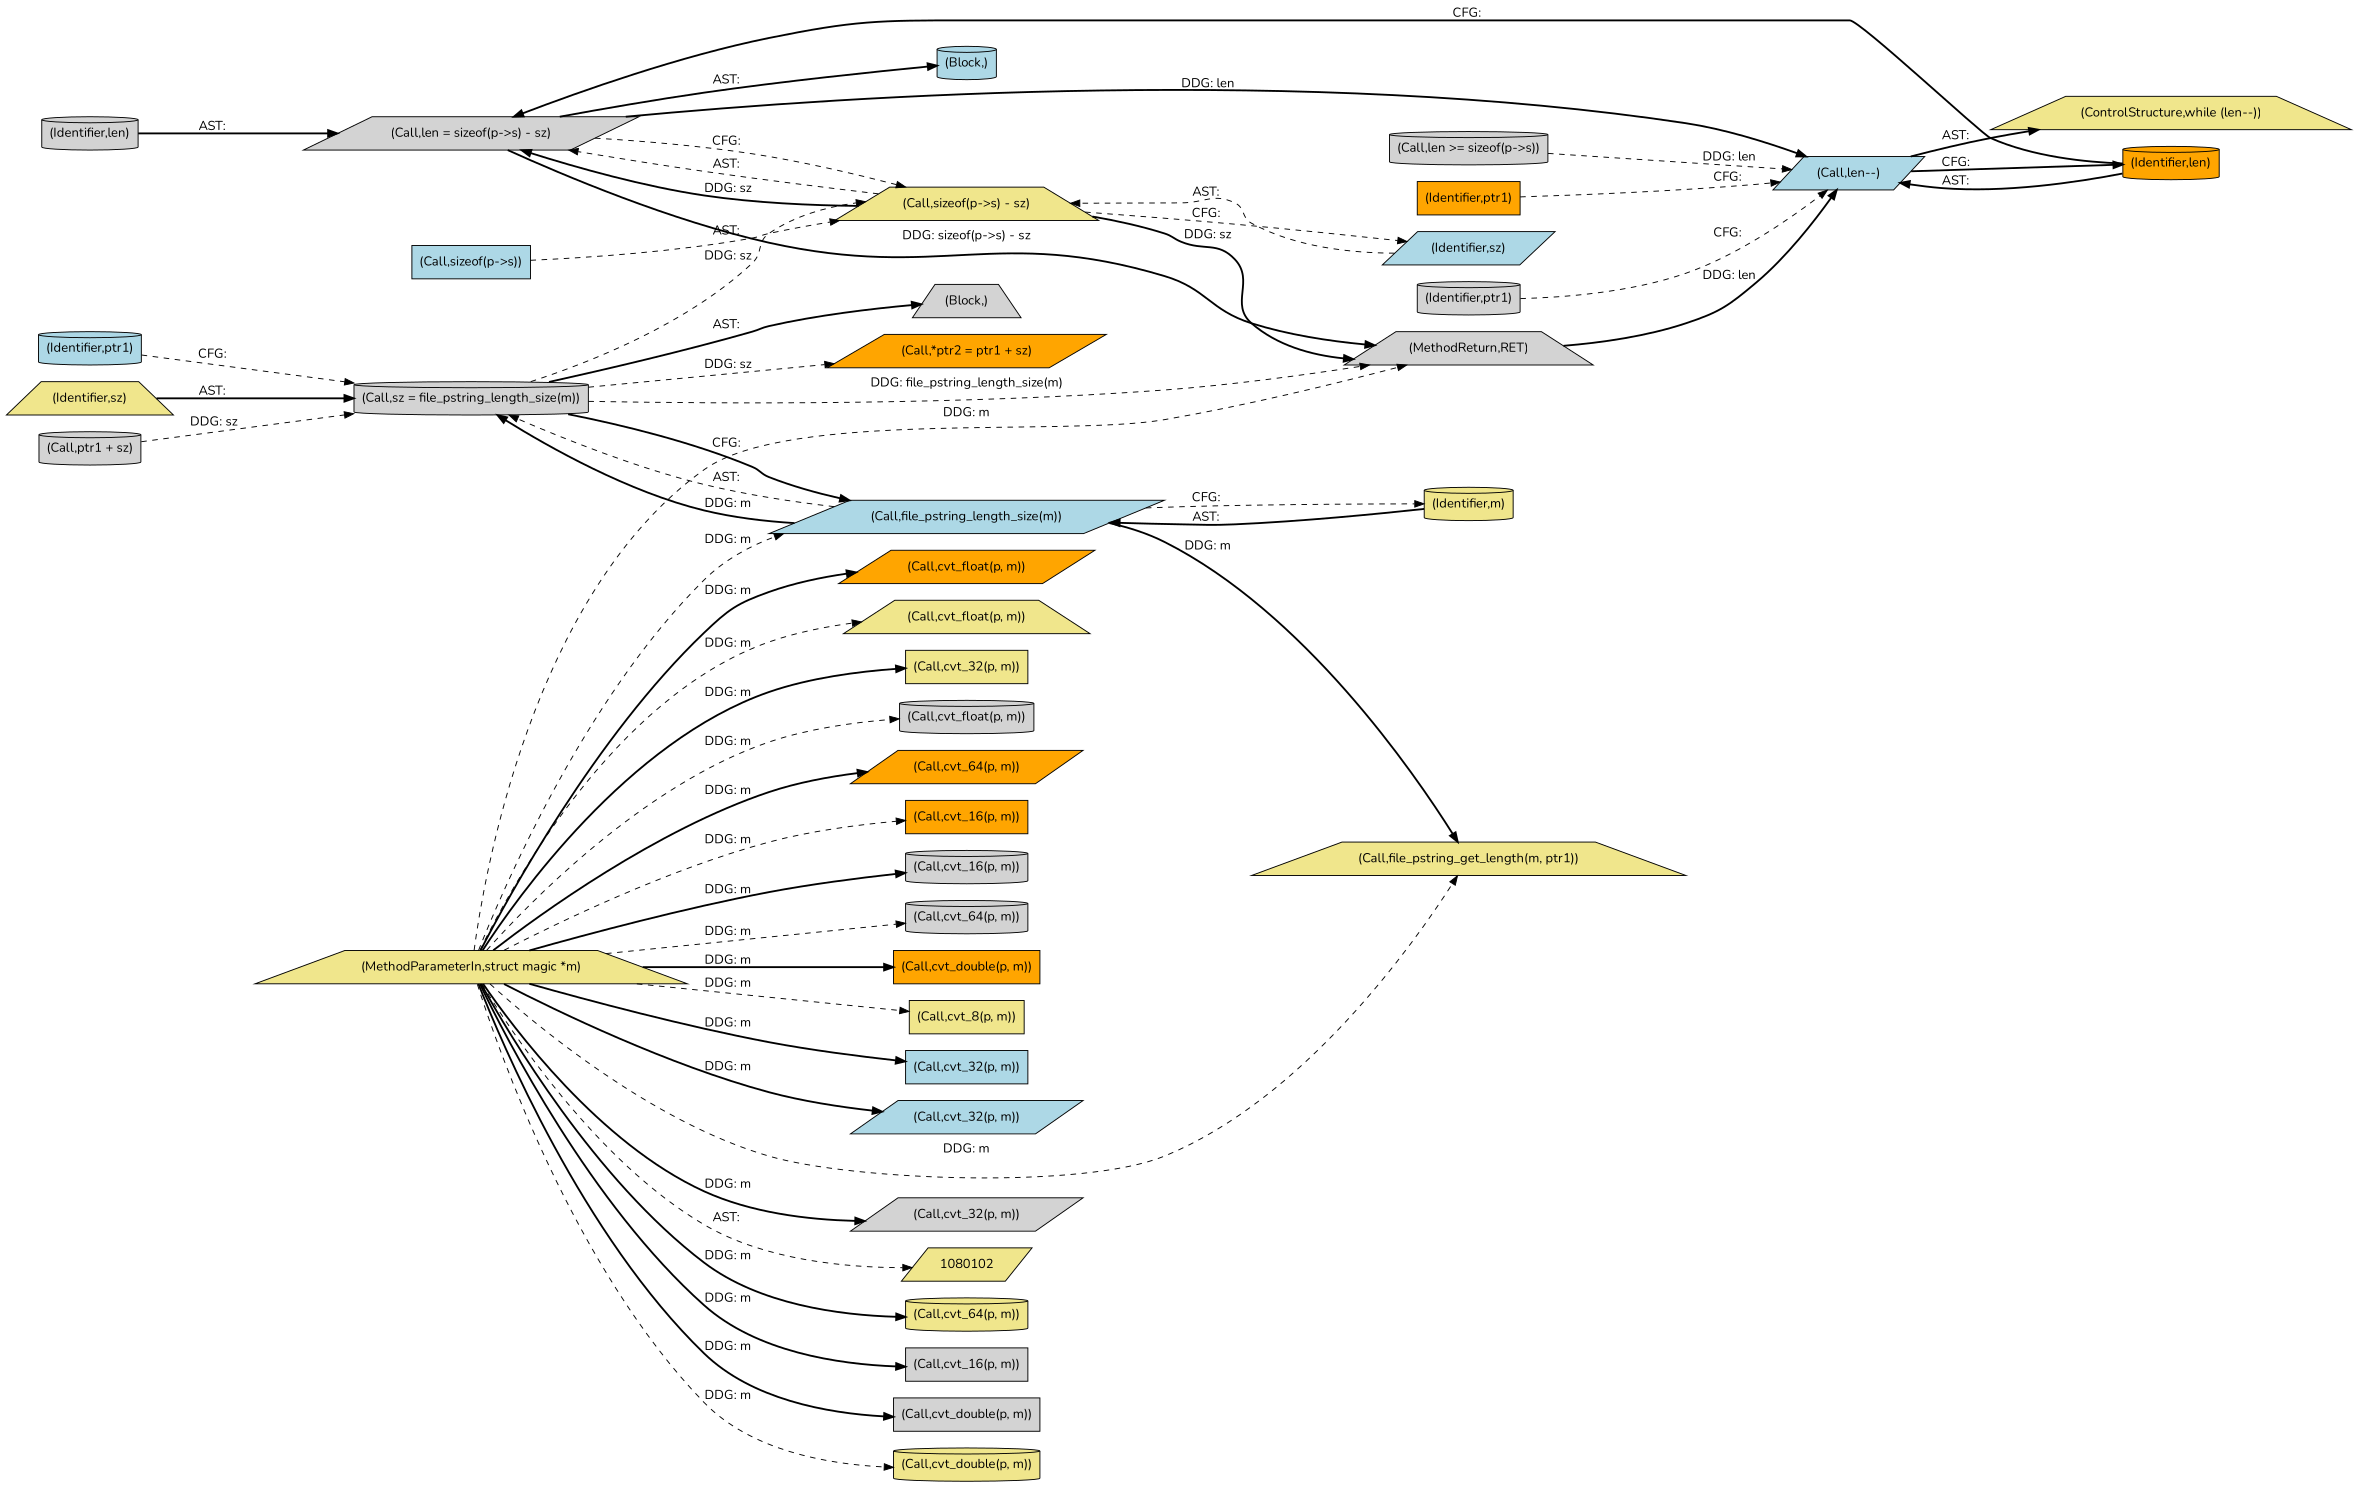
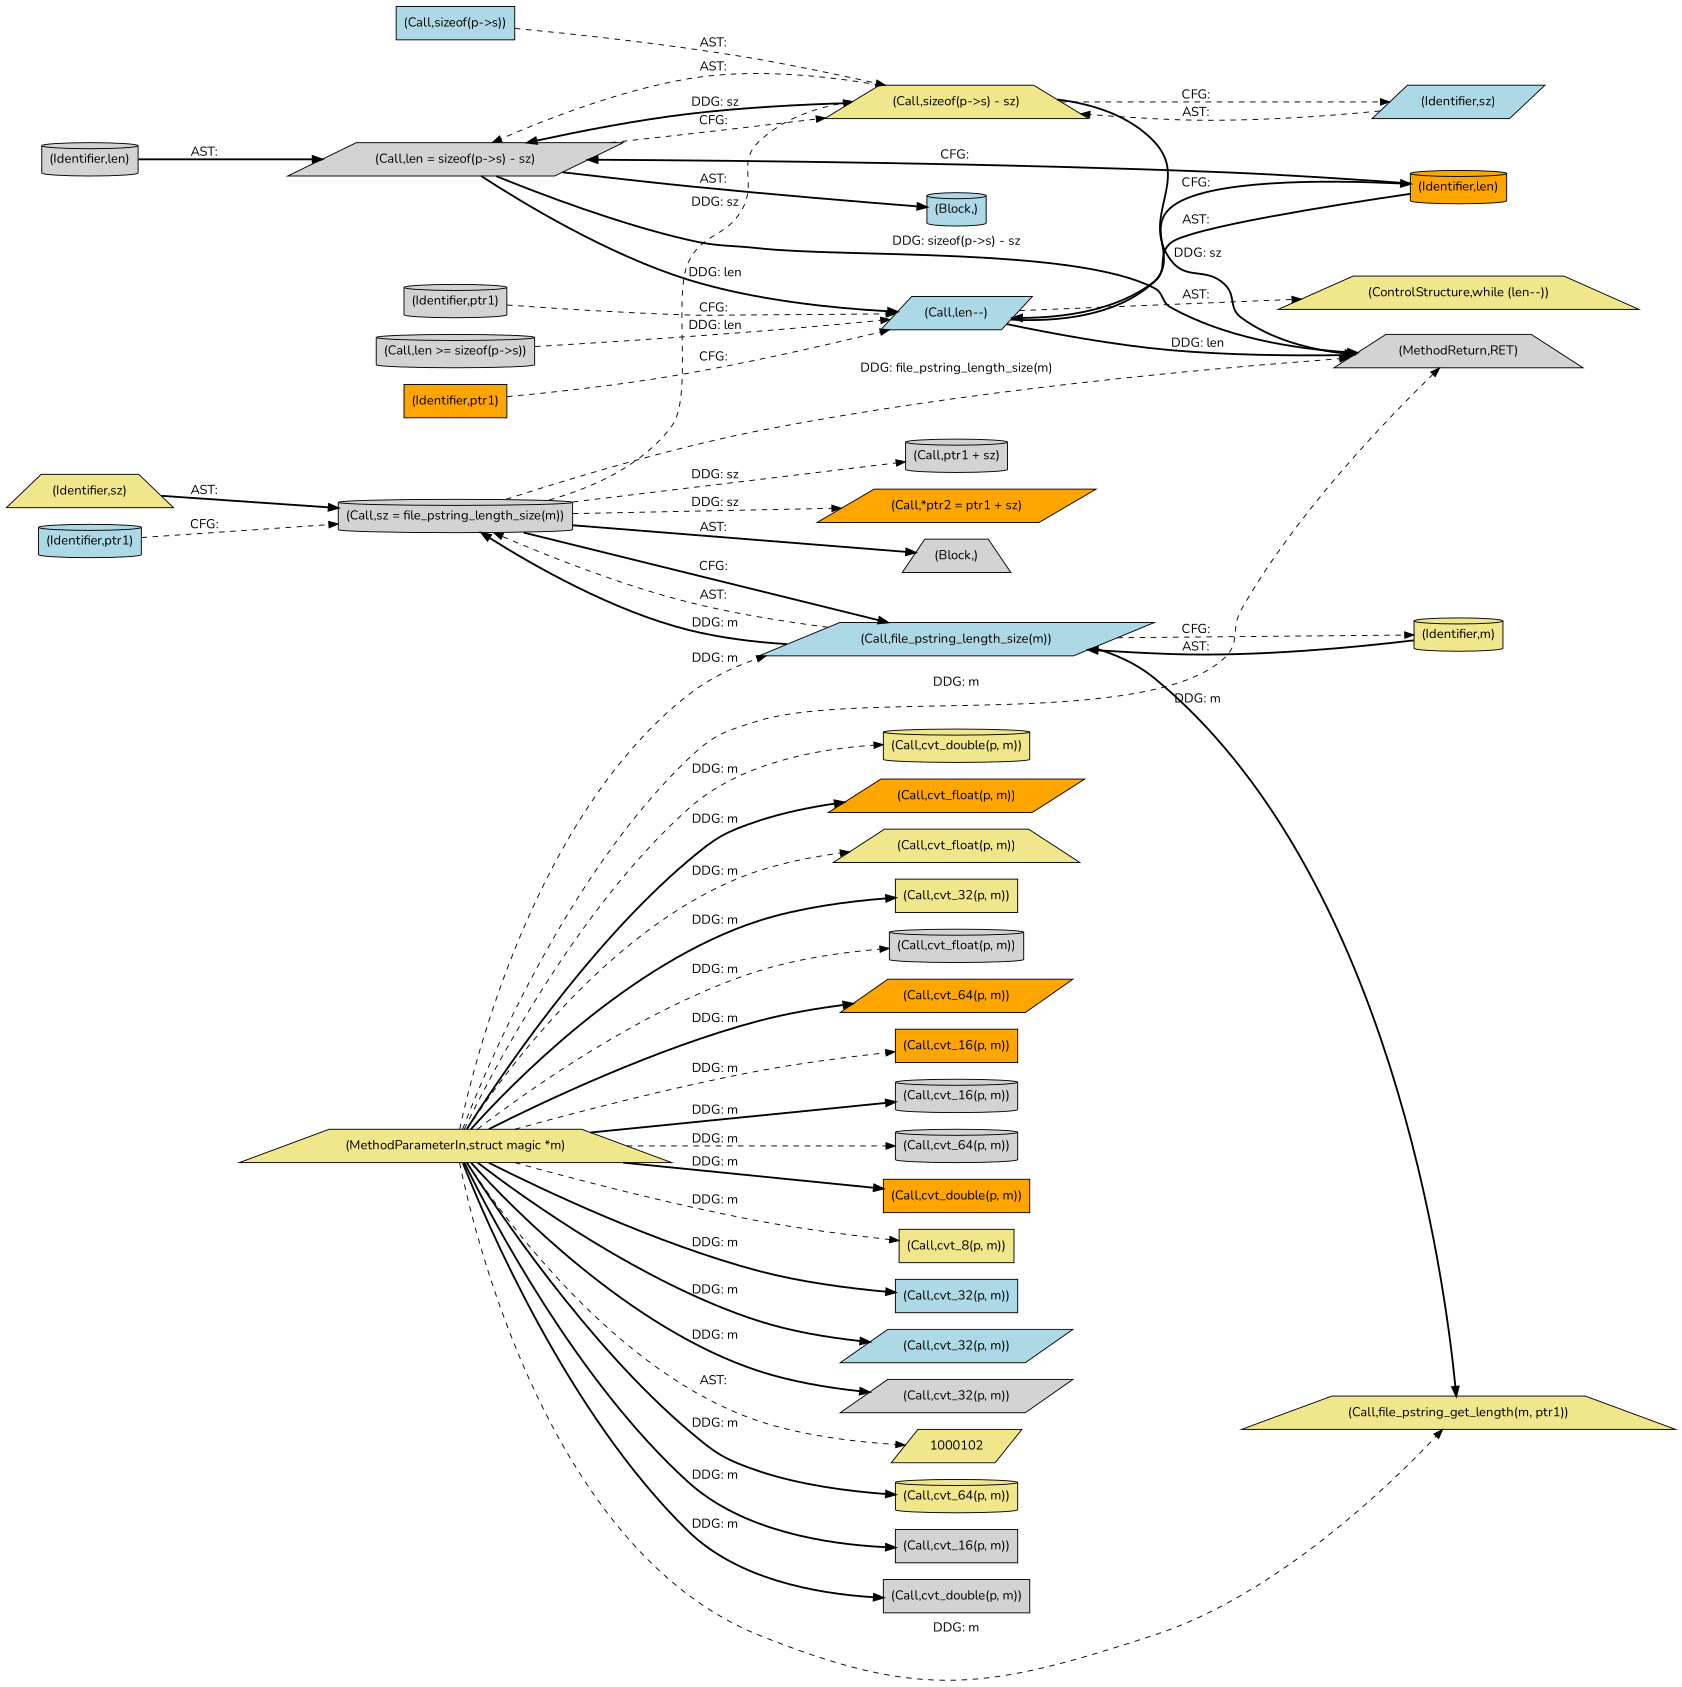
  digraph {
    fontname=Nunito
    rankdir=LR
    node [fillcolor=lightgrey fontname=Nunito shape=cylinder style=filled]
    edge [fontname=Nunito style=bold]
    n1 [label="(Call,len = sizeof(p->s) - sz)" shape=parallelogram]
    n2 [fillcolor=khaki label="(Call,sizeof(p->s) - sz)" shape=trapezium]
    n3 [fillcolor=lightblue label="(Call,len--)" shape=parallelogram]
    n4 [fillcolor=lightblue label="(Block,)"]
    n5 [label="(MethodReturn,RET)" shape=trapezium]
    n6 [fillcolor=lightblue label="(Identifier,sz)" shape=parallelogram]
    n7 [fillcolor=khaki label="(ControlStructure,while (len--))" shape=trapezium]
    n8 [fillcolor=orange label="(Identifier,len)"]
    n9 [label="(Call,sz = file_pstring_length_size(m))"]
    n10 [fillcolor=lightblue label="(Call,file_pstring_length_size(m))" shape=parallelogram]
    n11 [fillcolor=orange label="(Call,*ptr2 = ptr1 + sz)" shape=parallelogram]
    n12 [label="(Block,)" shape=trapezium]
    n13 [label="(Call,ptr1 + sz)"]
    n14 [fillcolor=khaki label="(Call,file_pstring_get_length(m, ptr1))" shape=trapezium]
    n15 [fillcolor=khaki label="(Identifier,m)"]
    n16 [fillcolor=khaki label="(MethodParameterIn,struct magic *m)" shape=trapezium]
    n17 [fillcolor=khaki label="(Call,cvt_64(p, m))"]
    n18 [label="(Call,cvt_16(p, m))" shape=box]
    n19 [label="(Call,cvt_double(p, m))" shape=box]
    n20 [fillcolor=khaki label="(Call,cvt_double(p, m))"]
    n21 [fillcolor=orange label="(Call,cvt_float(p, m))" shape=parallelogram]
    n22 [fillcolor=khaki label="(Call,cvt_float(p, m))" shape=trapezium]
    n23 [fillcolor=khaki label="(Call,cvt_32(p, m))" shape=box]
    n24 [label="(Call,cvt_float(p, m))"]
    n25 [fillcolor=orange label="(Call,cvt_64(p, m))" shape=parallelogram]
    n26 [fillcolor=orange label="(Call,cvt_16(p, m))" shape=box]
    n27 [label="(Call,cvt_16(p, m))"]
    n28 [label="(Call,cvt_64(p, m))"]
    n29 [fillcolor=orange label="(Call,cvt_double(p, m))" shape=box]
    n30 [fillcolor=khaki label="(Call,cvt_8(p, m))" shape=box]
    n31 [fillcolor=lightblue label="(Call,cvt_32(p, m))" shape=box]
    n32 [fillcolor=lightblue label="(Call,cvt_32(p, m))" shape=parallelogram]
    n33 [label="(Call,cvt_32(p, m))" shape=parallelogram]
-   1000102 [fillcolor=khaki shape=parallelogram label=1080102]
+   1000102 [fillcolor=khaki shape=parallelogram]
    n35 [label="(Call,len >= sizeof(p->s))"]
    n36 [fillcolor=orange label="(Identifier,ptr1)" shape=box]
    n37 [label="(Identifier,len)"]
    n38 [fillcolor=lightblue label="(Call,sizeof(p->s))" shape=box]
    n39 [fillcolor=lightblue label="(Identifier,ptr1)"]
    n40 [fillcolor=khaki label="(Identifier,sz)" shape=trapezium]
    n41 [label="(Identifier,ptr1)"]
    n1 -> n2 [label="CFG: " style=dashed]
    n1 -> n3 [label="DDG: len"]
    n1 -> n4 [label="AST: "]
    n1 -> n5 [label="DDG: sizeof(p->s) - sz"]
    n2 -> n1 [label="AST: " style=dashed]
    n2 -> n1 [label="DDG: sz"]
    n2 -> n5 [label="DDG: sz"]
    n2 -> n6 [label="CFG: " style=dashed]
-   n5 -> n3 [label="DDG: len"]
-   n3 -> n7 [label="AST: "]
+   n3 -> n5 [label="DDG: len"]
+   n3 -> n7 [label="AST: " style=dashed]
    n3 -> n8 [label="CFG: "]
    n6 -> n2 [label="AST: " style=dashed]
    n8 -> n1 [label="CFG: "]
    n8 -> n3 [label="AST: "]
    n9 -> n2 [label="DDG: sz" style=dashed]
    n9 -> n5 [label="DDG: file_pstring_length_size(m)" style=dashed]
    n9 -> n10 [label="CFG: "]
    n9 -> n11 [label="DDG: sz" style=dashed]
    n9 -> n12 [label="AST: "]
-   n13 -> n9 [label="DDG: sz" style=dashed]
+   n9 -> n13 [label="DDG: sz" style=dashed]
    n10 -> n9 [label="AST: " style=dashed]
    n10 -> n9 [label="DDG: m"]
    n10 -> n14 [label="DDG: m"]
    n10 -> n15 [label="CFG: " style=dashed]
    n15 -> n10 [label="AST: "]
    n16 -> n5 [label="DDG: m" style=dashed]
    n16 -> n10 [label="DDG: m" style=dashed]
    n16 -> n14 [label="DDG: m" style=dashed]
    n16 -> n17 [label="DDG: m"]
    n16 -> n18 [label="DDG: m"]
    n16 -> n19 [label="DDG: m"]
    n16 -> n20 [label="DDG: m" style=dashed]
    n16 -> n21 [label="DDG: m"]
    n16 -> n22 [label="DDG: m" style=dashed]
    n16 -> n23 [label="DDG: m"]
    n16 -> n24 [label="DDG: m" style=dashed]
    n16 -> n25 [label="DDG: m"]
    n16 -> n26 [label="DDG: m" style=dashed]
    n16 -> n27 [label="DDG: m"]
    n16 -> n28 [label="DDG: m" style=dashed]
    n16 -> n29 [label="DDG: m"]
    n16 -> n30 [label="DDG: m" style=dashed]
    n16 -> n31 [label="DDG: m"]
    n16 -> n32 [label="DDG: m"]
    n16 -> n33 [label="DDG: m"]
    n16 -> 1000102 [label="AST: " style=dashed]
    n35 -> n3 [label="DDG: len" style=dashed]
    n36 -> n3 [label="CFG: " style=dashed]
    n37 -> n1 [label="AST: "]
    n38 -> n2 [label="AST: " style=dashed]
    n39 -> n9 [label="CFG: " style=dashed]
    n40 -> n9 [label="AST: "]
    n41 -> n3 [label="CFG: " style=dashed]
  }
